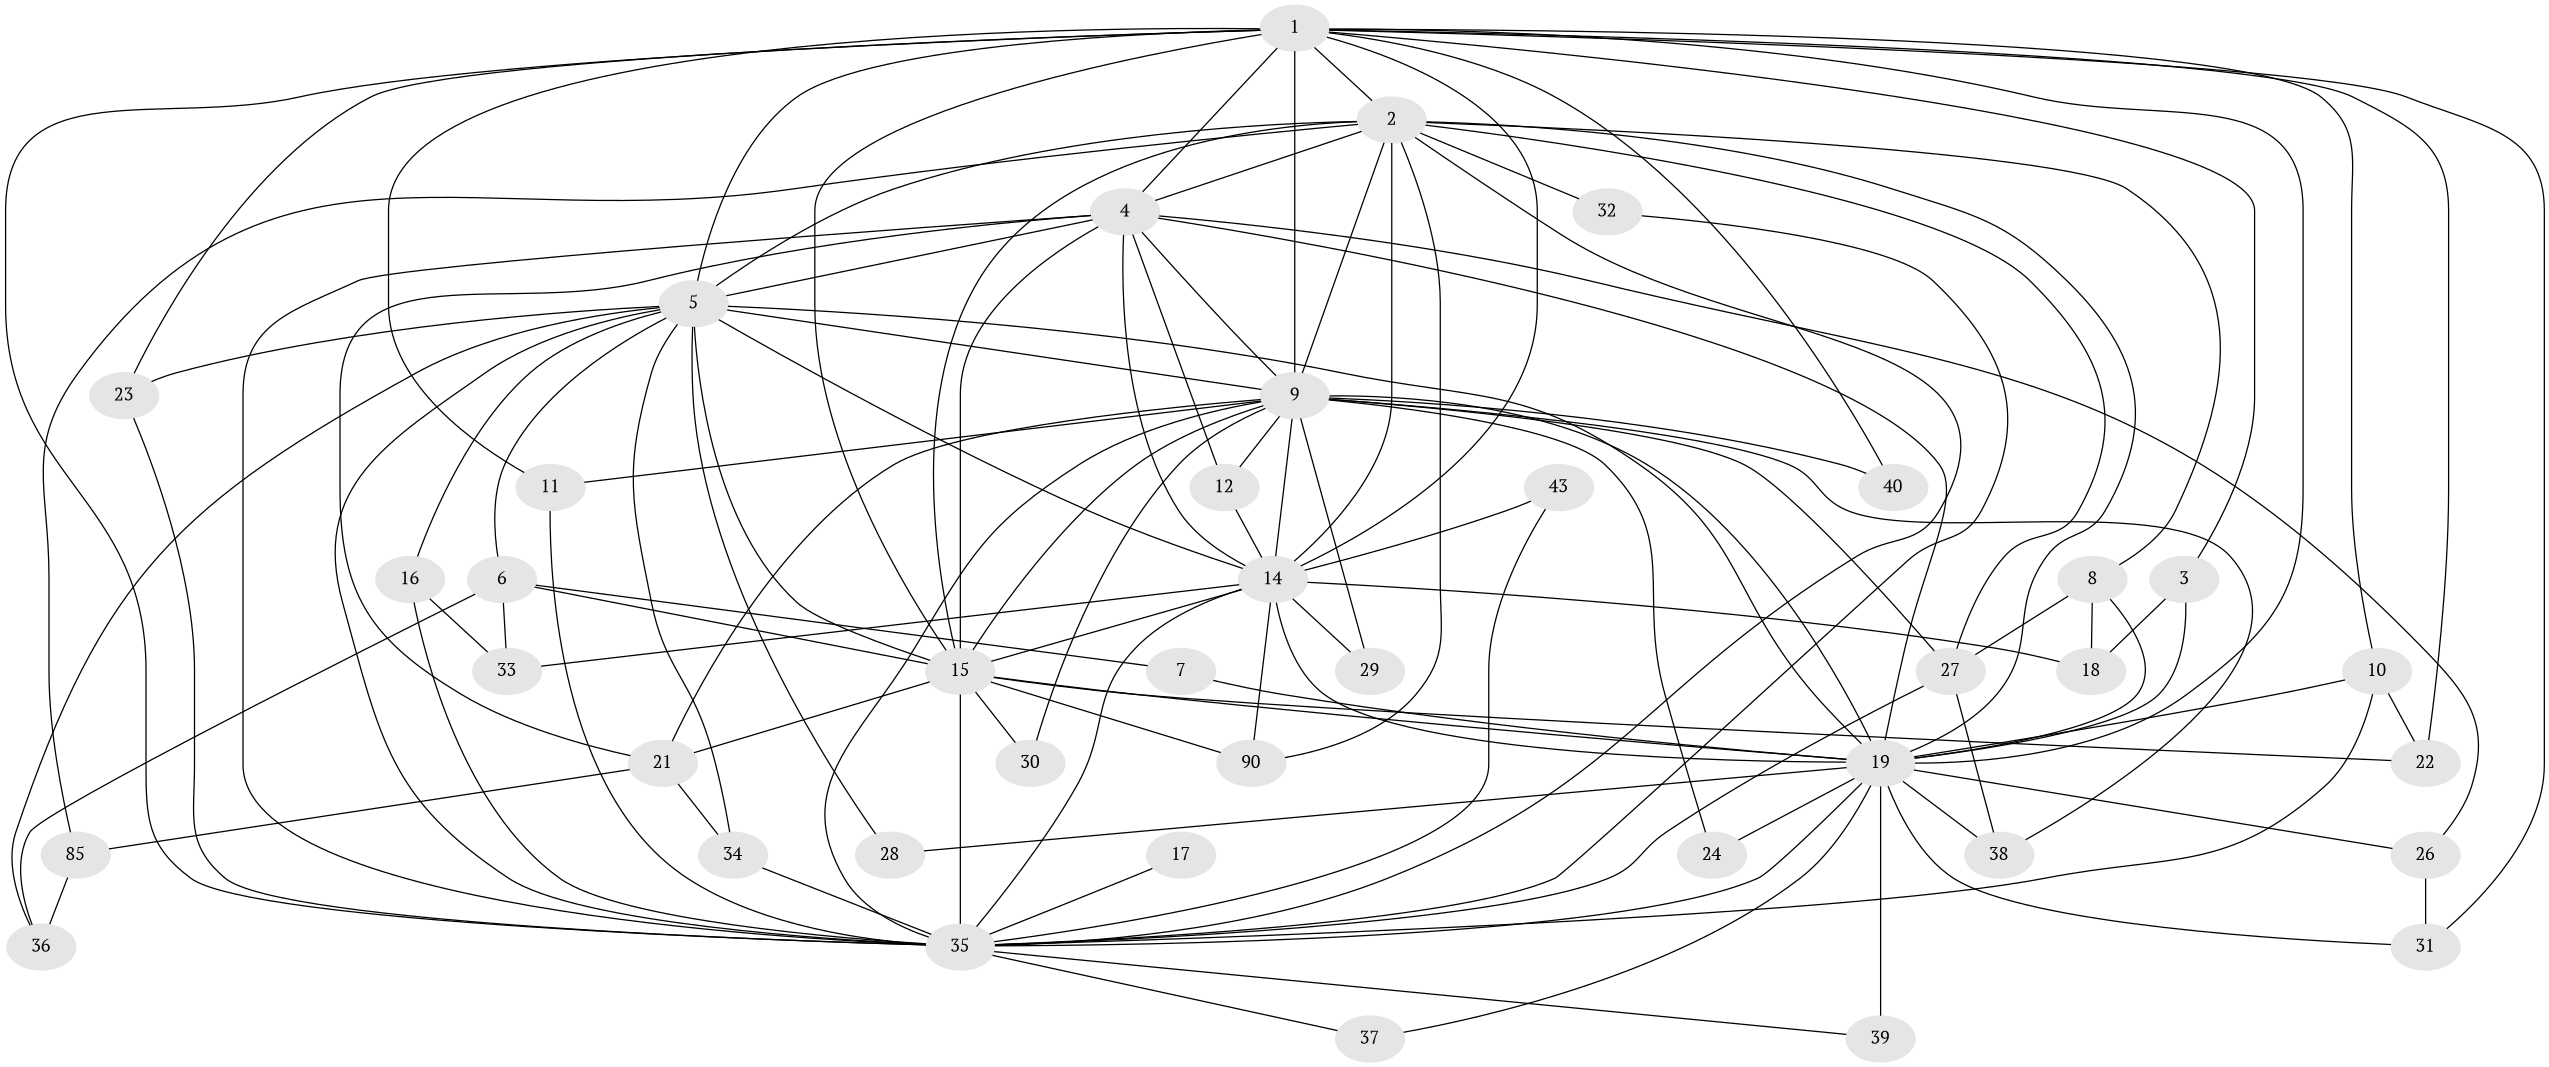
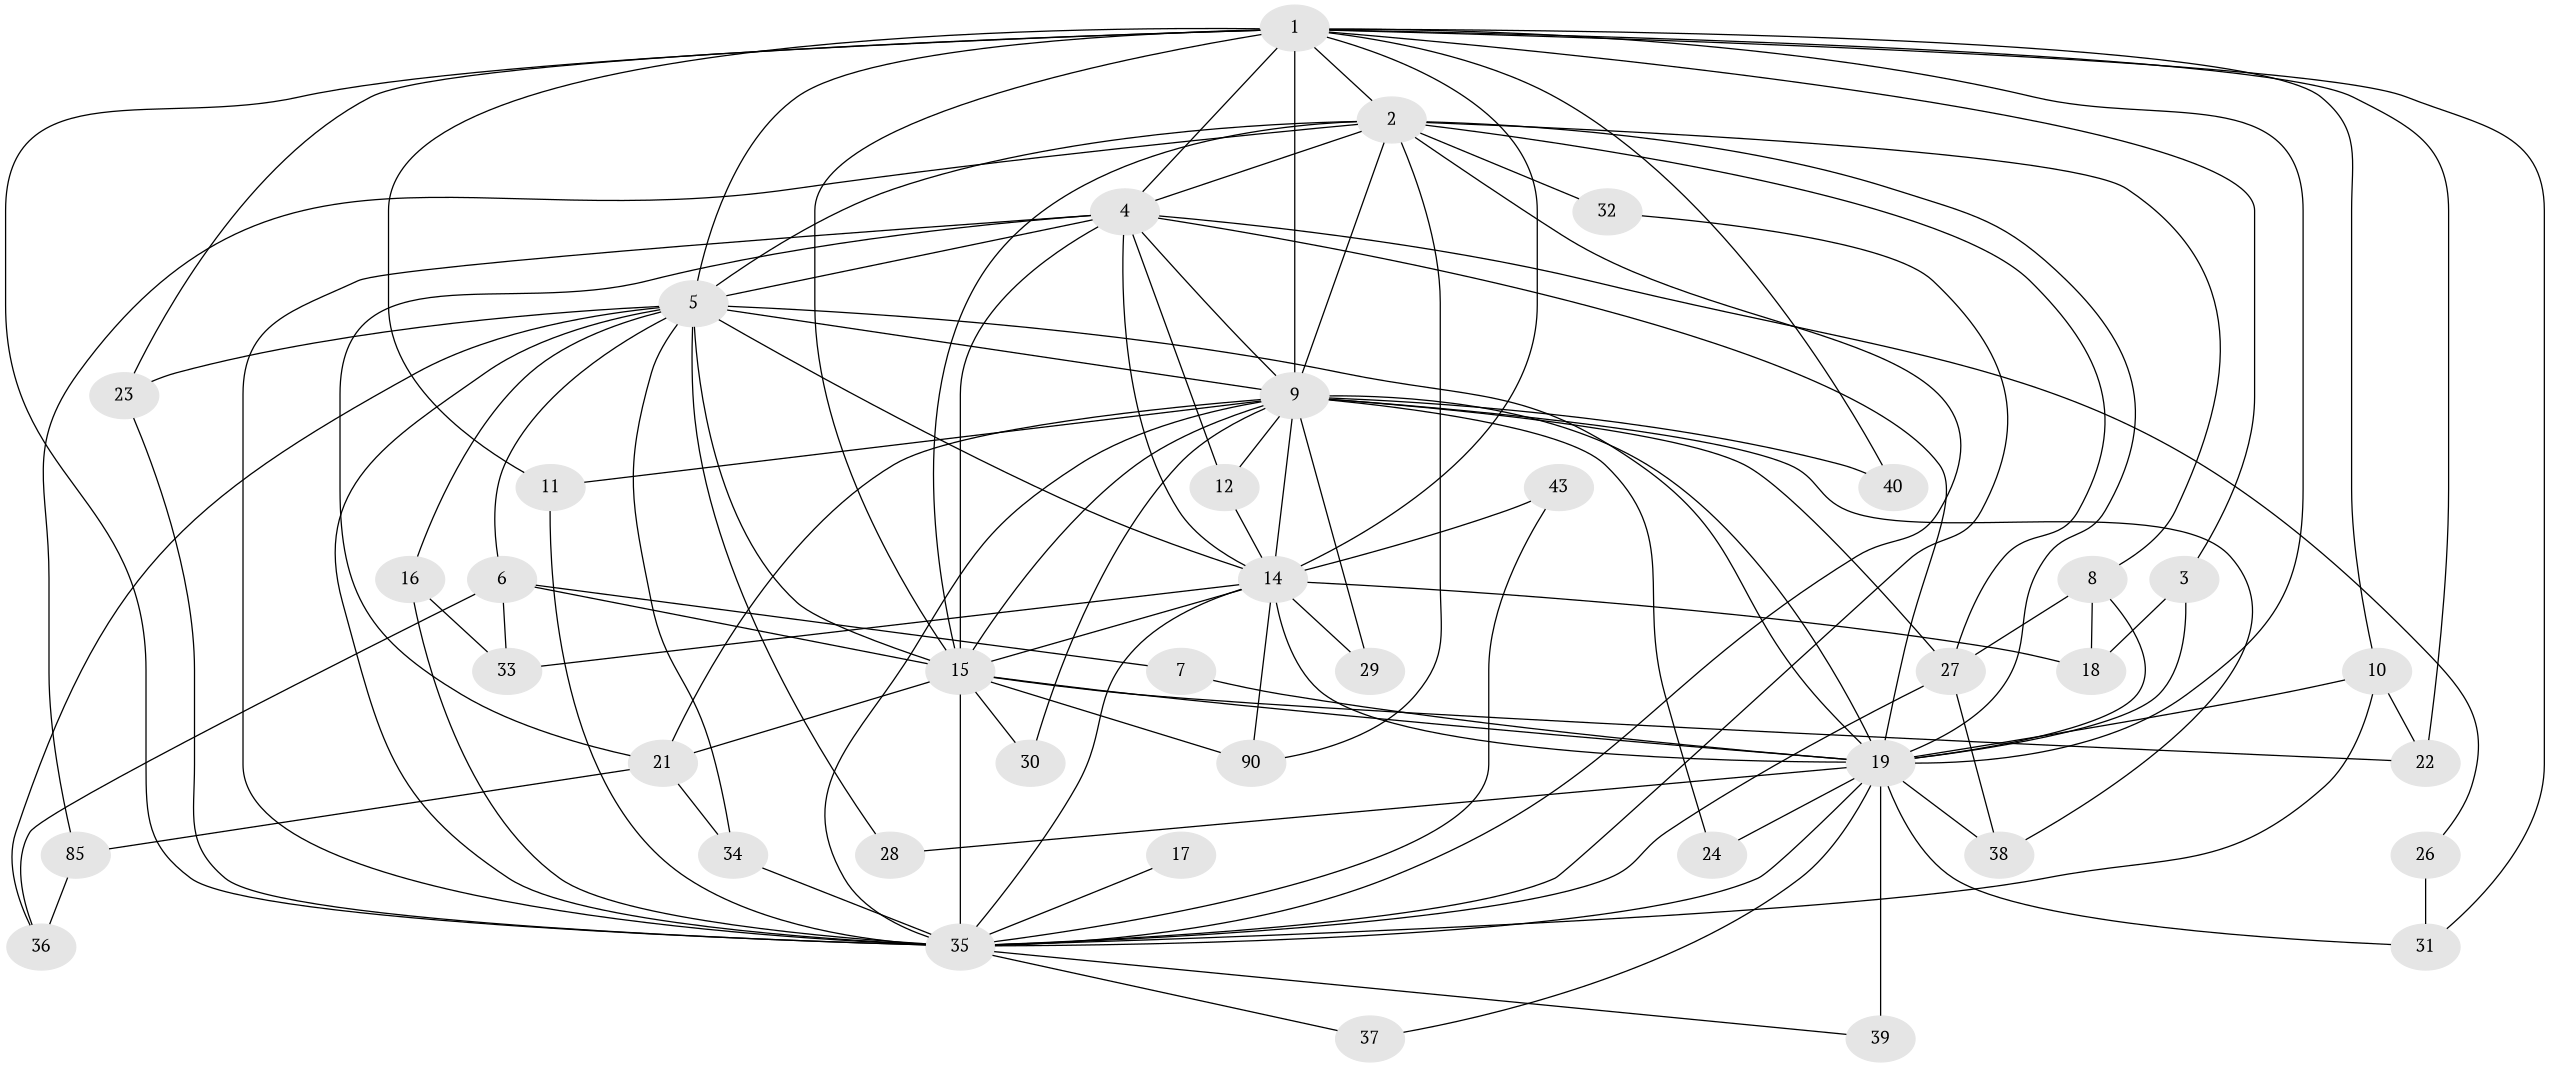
  graph {
    fontname="PT Serif"
    node [color=gray90 fontname="PT Serif" style=filled]
    edge [fontname="PT Serif" weight=1.0]
    1
    2
    3
    4
    5
    9
    10
    11
    14
    15
    19
    22
    23
    31
    35
    40
    8
    n18 [label=90]
    n19 [label=85]
    27
    32
    18
    12
    21
    26
    6
    16
    28
    34
    36
    24
    29
    30
    38
    33
    37
    39
    7
    n39 [label=43]
    17
    1 -- 2 [weight=2.0]
    1 -- 3
    1 -- 4 [weight=3.0]
    1 -- 5 [weight=2.0]
    1 -- 9 [weight=2.0]
    1 -- 10
    1 -- 11
    1 -- 14 [weight=3.0]
    1 -- 15 [weight=2.0]
    1 -- 19 [weight=2.0]
    1 -- 22
    1 -- 23
    1 -- 31
    1 -- 35 [weight=2.0]
    1 -- 40
    2 -- 4
    2 -- 5
    2 -- 9 [weight=2.0]
-   2 -- 14
    2 -- 15
    2 -- 19 [weight=2.0]
    2 -- 35
    2 -- 8
    2 -- n18
    2 -- n19
    2 -- 27
    2 -- 32 [weight=2.0]
    3 -- 19
    3 -- 18
    4 -- 5
    4 -- 9
    4 -- 14
    4 -- 15 [weight=3.0]
    4 -- 19
    4 -- 35 [weight=2.0]
    4 -- 12
    4 -- 21
    4 -- 26
    5 -- 9
    5 -- 14 [weight=2.0]
    5 -- 15 [weight=2.0]
    5 -- 19
    5 -- 23
    5 -- 35
    5 -- 6
    5 -- 16
    5 -- 28
    5 -- 34
    5 -- 36
    9 -- 11
    9 -- 14 [weight=2.0]
    9 -- 15
    9 -- 19 [weight=2.0]
    9 -- 35
    9 -- 40
    9 -- 27
    9 -- 12
    9 -- 21
    9 -- 24
    9 -- 29
    9 -- 30
    9 -- 38
    10 -- 19
    10 -- 22
    10 -- 35
    11 -- 35
    14 -- 15
    14 -- 19
    14 -- 35
    14 -- n18
    14 -- 18
    14 -- 29
    14 -- 33
    15 -- 19
    15 -- 22
    15 -- 35 [weight=2.0]
    15 -- n18
    15 -- 21
    15 -- 30 [weight=2.0]
    19 -- 31
    19 -- 35
-   19 -- 26 [weight=2.0]
    19 -- 28
    19 -- 24
    19 -- 38
    19 -- 37
    19 -- 39 [weight=3.0]
    23 -- 35
    35 -- 37
    35 -- 39
    8 -- 19
    8 -- 27
    8 -- 18
    n19 -- 36 [weight=2.0]
    27 -- 35
    27 -- 38
    32 -- 35
    12 -- 14
    21 -- n19
    21 -- 34
    26 -- 31
    6 -- 15 [weight=2.0]
    6 -- 36
    6 -- 33 [weight=2.0]
    6 -- 7
    16 -- 35
    16 -- 33
    34 -- 35
    7 -- 19
    n39 -- 14
    n39 -- 35
    17 -- 35
  }
